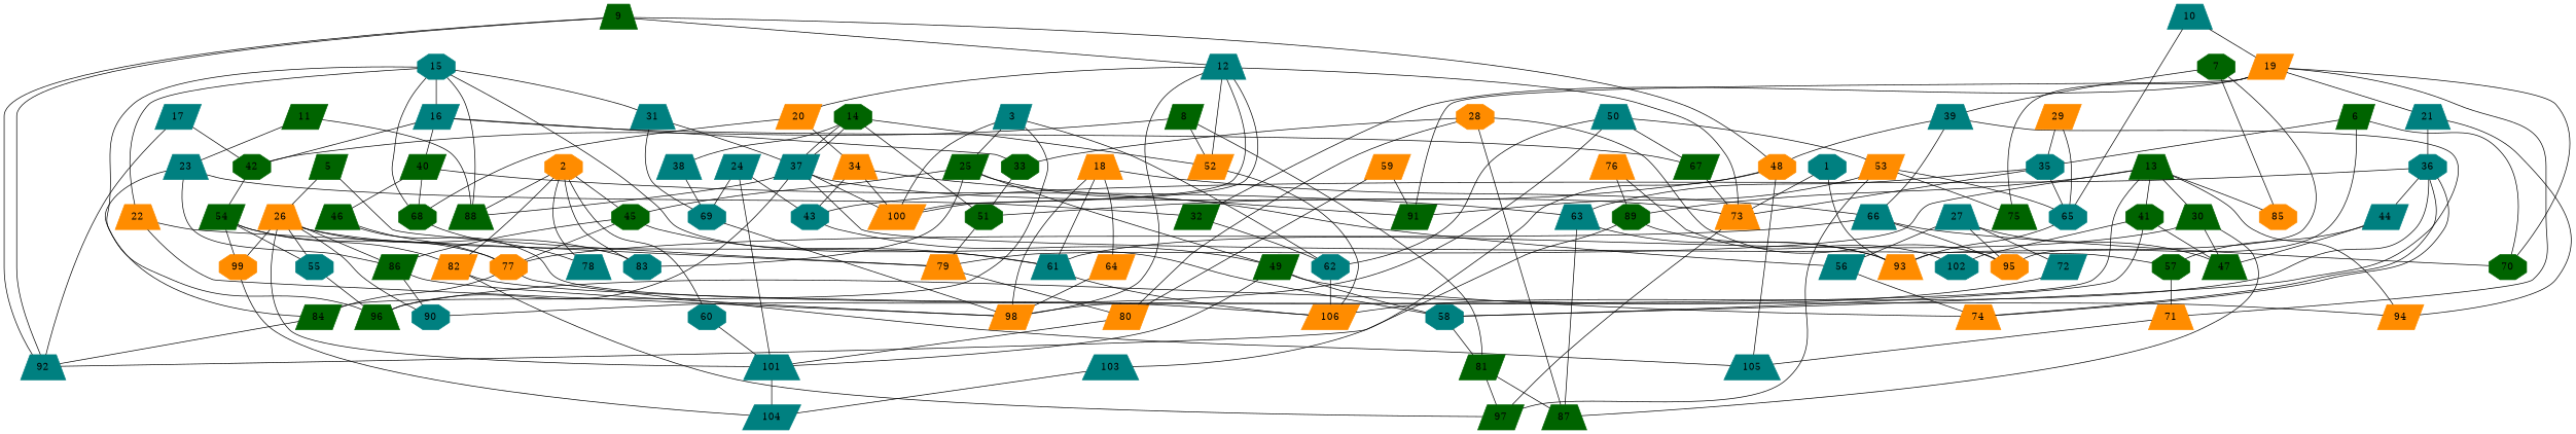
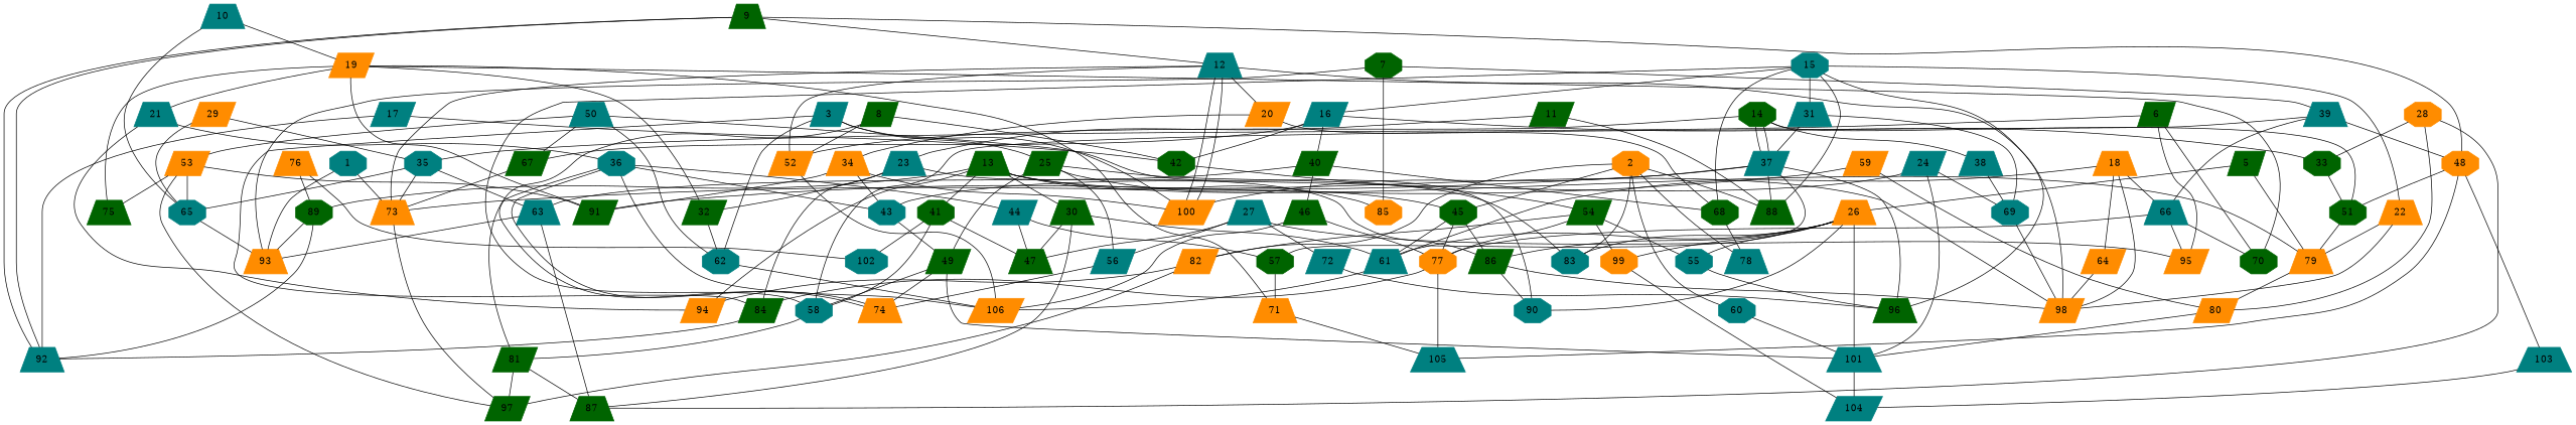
  graph {
    fontname="DejaVu Serif"
    node [color=teal fontname="DejaVu Serif" shape=parallelogram style=filled]
    edge [fontname="DejaVu Serif"]
    1 [shape=octagon]
    73 [color=darkorange shape=trapezium]
    93 [color=darkorange shape=trapezium]
    97 [color=darkgreen]
    2 [color=darkorange shape=octagon]
    45 [color=darkgreen shape=octagon]
    60 [shape=octagon]
    78 [shape=trapezium]
    83 [shape=octagon]
    88 [color=darkgreen shape=trapezium]
    82 [color=darkorange]
    61 [shape=trapezium]
    86 [color=darkgreen]
    77 [color=darkorange shape=octagon]
    101 [shape=trapezium]
    25 [color=darkgreen]
    3
    62 [shape=octagon]
    84 [color=darkgreen]
    100 [color=darkorange]
    49 [color=darkgreen]
    56
    106 [color=darkorange]
    92 [shape=trapezium]
    42 [color=darkgreen shape=octagon]
    54 [color=darkgreen]
    85 [color=darkorange shape=octagon]
    99 [color=darkorange shape=octagon]
    104
    5 [color=darkgreen]
    26 [color=darkorange shape=trapezium]
    79 [color=darkorange shape=trapezium]
    55 [shape=octagon]
    90 [shape=octagon]
    80 [color=darkorange]
    6 [color=darkgreen]
    35 [shape=octagon]
    70 [color=darkgreen shape=octagon]
-   95 [color=darkorange shape=octagon]
+   95 [color=darkorange]
    65 [shape=octagon]
    63 [shape=trapezium]
    7 [color=darkgreen shape=octagon]
    39 [shape=trapezium]
    48 [color=darkorange shape=octagon]
    58 [shape=octagon]
    66 [shape=trapezium]
    8 [color=darkgreen]
    52 [color=darkorange]
    81 [color=darkgreen]
    87 [color=darkgreen shape=trapezium]
    9 [color=darkgreen shape=trapezium]
    12 [shape=trapezium]
    20 [color=darkorange]
    98 [color=darkorange]
    51 [color=darkgreen shape=octagon]
    103 [shape=trapezium]
    105 [shape=trapezium]
    10 [shape=trapezium]
    19 [color=darkorange]
    21 [shape=trapezium]
    32 [color=darkgreen]
    71 [color=darkorange shape=trapezium]
    75 [color=darkgreen shape=trapezium]
    91 [color=darkgreen]
    11 [color=darkgreen]
    23 [shape=trapezium]
    68 [color=darkgreen shape=octagon]
    34 [color=darkorange shape=trapezium]
    13 [color=darkgreen shape=trapezium]
    30 [color=darkgreen shape=trapezium]
    41 [color=darkgreen shape=octagon]
    89 [color=darkgreen shape=octagon]
    94 [color=darkorange]
    47 [color=darkgreen shape=trapezium]
    102 [shape=octagon]
    14 [color=darkgreen shape=octagon]
    37
    38 [shape=trapezium]
    96 [color=darkgreen shape=trapezium]
    57 [color=darkgreen shape=octagon]
    69 [shape=octagon]
    15 [shape=octagon]
    16
    22 [color=darkorange shape=trapezium]
    31 [shape=trapezium]
    33 [color=darkgreen shape=octagon]
    40 [color=darkgreen]
    67 [color=darkgreen]
    46 [color=darkgreen shape=trapezium]
    17
    18 [color=darkorange shape=trapezium]
    64 [color=darkorange]
    36 [shape=octagon]
    43 [shape=octagon]
    44
    74 [color=darkorange shape=trapezium]
    76 [color=darkorange shape=trapezium]
    24
    27 [shape=trapezium]
    72
    28 [color=darkorange shape=octagon]
    29 [color=darkorange]
    50 [shape=trapezium]
    53 [color=darkorange]
    59 [color=darkorange]
    1 -- 73
    1 -- 93
    73 -- 97
    2 -- 45
    2 -- 60
    2 -- 78
    2 -- 83
    2 -- 88
    2 -- 82
    45 -- 61
    45 -- 86
    45 -- 77
    60 -- 101
    82 -- 97
    82 -- 94
    61 -- 106
    86 -- 90
    86 -- 98
    77 -- 84
    77 -- 105
    101 -- 104
    25 -- 45
    25 -- 83
    25 -- 49
    25 -- 56
    3 -- 25
    3 -- 62
    3 -- 84
    3 -- 100
    62 -- 106
    84 -- 92
    49 -- 101
    49 -- 58
    49 -- 74
    56 -- 74
    42 -- 54
    54 -- 82
    54 -- 77
    54 -- 99
    54 -- 55
    99 -- 104
    5 -- 26
    5 -- 79
    26 -- 83
    26 -- 61
    26 -- 86
    26 -- 101
    26 -- 99
    26 -- 55
    26 -- 90
    79 -- 80
    55 -- 96
    80 -- 101
    6 -- 35
    6 -- 70
    6 -- 95
    35 -- 73
    35 -- 65
    35 -- 63
    65 -- 93
    63 -- 93
    63 -- 87
    7 -- 93
    7 -- 85
    7 -- 39
    39 -- 48
    39 -- 58
    39 -- 66
    48 -- 51
    48 -- 103
    48 -- 105
    58 -- 81
    66 -- 77
    66 -- 70
    66 -- 95
    8 -- 42
    8 -- 52
    8 -- 81
    52 -- 106
    81 -- 97
    81 -- 87
    9 -- 92
    9 -- 92
    9 -- 48
    9 -- 12
    12 -- 73
    12 -- 100
    12 -- 100
    12 -- 52
    12 -- 20
    12 -- 98
    20 -- 68
    20 -- 34
    51 -- 79
    103 -- 104
    10 -- 65
    10 -- 19
    19 -- 70
    19 -- 21
    19 -- 32
    19 -- 71
    19 -- 75
    19 -- 91
    21 -- 94
    21 -- 36
    32 -- 62
    71 -- 105
    11 -- 88
    11 -- 23
    23 -- 86
    23 -- 84
    23 -- 32
    68 -- 78
    34 -- 100
    34 -- 91
    34 -- 43
    13 -- 85
    13 -- 79
    13 -- 98
    13 -- 30
    13 -- 41
    13 -- 89
    13 -- 94
    30 -- 61
    30 -- 87
    30 -- 47
    41 -- 58
    41 -- 47
    41 -- 102
    89 -- 93
    89 -- 92
    14 -- 52
    14 -- 51
    14 -- 37
    14 -- 37
    14 -- 38
    37 -- 73
    37 -- 88
    37 -- 100
    37 -- 96
    37 -- 57
    38 -- 69
    57 -- 71
    69 -- 98
    15 -- 88
    15 -- 58
    15 -- 68
    15 -- 96
    15 -- 16
    15 -- 22
    15 -- 31
    16 -- 42
    16 -- 33
    16 -- 40
    16 -- 67
    22 -- 79
    22 -- 98
    31 -- 37
    31 -- 69
    33 -- 51
    40 -- 63
    40 -- 68
    40 -- 46
    67 -- 73
    46 -- 77
    46 -- 106
    17 -- 92
    17 -- 42
    18 -- 61
    18 -- 66
    18 -- 98
    18 -- 64
    64 -- 98
    36 -- 106
    36 -- 43
    36 -- 44
    36 -- 74
    36 -- 74
    43 -- 49
    44 -- 47
    44 -- 57
    76 -- 89
    76 -- 102
    24 -- 101
    24 -- 69
    24 -- 43
    27 -- 56
    27 -- 95
    27 -- 47
    27 -- 72
    72 -- 96
    28 -- 80
-   28 -- 95
    28 -- 87
    28 -- 33
    29 -- 35
    29 -- 65
    50 -- 62
    50 -- 90
    50 -- 67
    50 -- 53
    53 -- 97
    53 -- 65
    53 -- 75
    53 -- 91
    59 -- 80
    59 -- 91
  }
